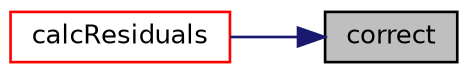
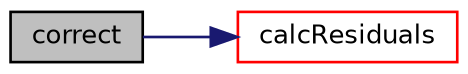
  digraph {
    rankdir=LR
    node [fontname=Helvetica fontsize=10 shape=record]
    n1 [color=black fillcolor=grey75 fontcolor=black height=0.2 label=correct style=filled width=0.4]
    n2 [color=red height=0.2 label=calcResiduals width=0.4]
-   n2 -> n1 [color=midnightblue fontname=Helvetica fontsize=10 labelfontname=Helvetica labelfontsize=10 style=solid]
+   n1 -> n2 [color=midnightblue fontname=Helvetica fontsize=10 labelfontname=Helvetica labelfontsize=10 style=solid]
  }
